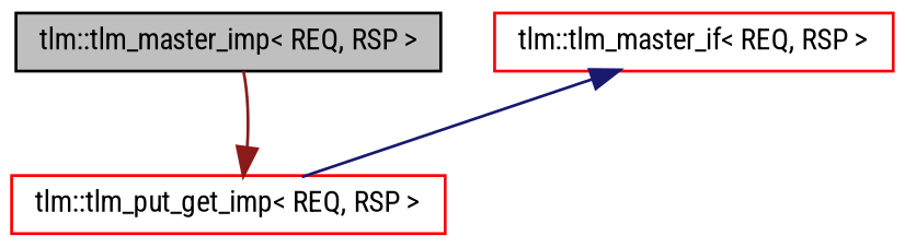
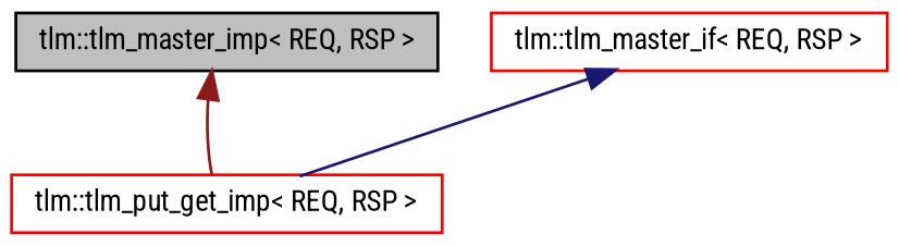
  digraph {
    fontname="Roboto Condensed"
    node [color=red fillcolor=white fontname="Roboto Condensed" fontsize=10 shape=record style=filled]
    edge [dir=back fontname="Roboto Condensed" fontsize=10 labelfontname=FreeSans labelfontsize=10 style=solid]
    n1 [color=black fillcolor=grey75 fontcolor=black height=0.2 label="tlm::tlm_master_imp\< REQ, RSP \>" width=0.4]
    n2 [height=0.2 label="tlm::tlm_put_get_imp\< REQ, RSP \>" width=0.4]
    n3 [height=0.2 label="tlm::tlm_master_if\< REQ, RSP \>" width=0.4]
-   n2 -> n1 [color=firebrick4]
+   n1 -> n2 [color=firebrick4]
    n3 -> n2 [color=midnightblue]
  }
